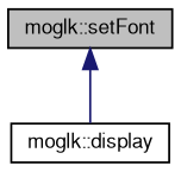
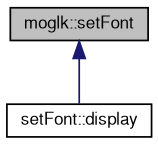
  digraph {
    rankdir=TB
    node [color=black fontname=FreeSans fontsize=10 shape=record style=filled]
    n1 [fillcolor=grey75 fontcolor=black height=0.2 label="moglk::setFont" width=0.4]
-   n2 [fillcolor=white height=0.2 label="moglk::display" width=0.4]
+   n2 [fillcolor=white height=0.2 label="setFont::display" width=0.4]
    n1 -> n2 [color=midnightblue dir=back fontname=FreeSans fontsize=10 labelfontname=FreeSans labelfontsize=10 style=solid]
  }
